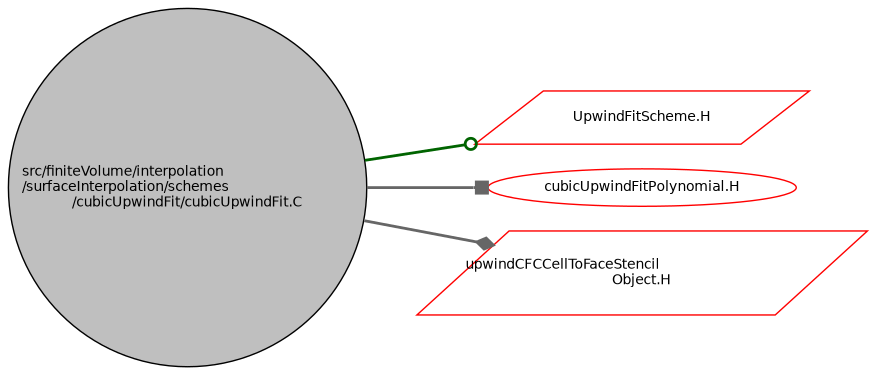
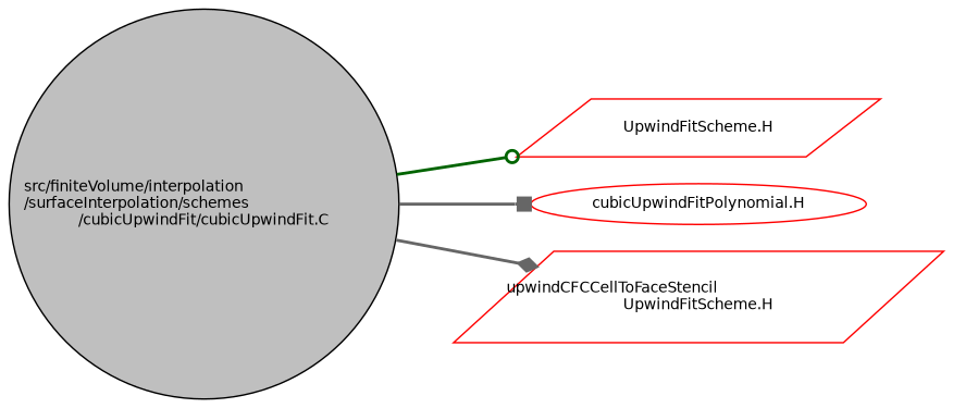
  digraph {
    rankdir=LR
    node [color=red fontname=Helvetica fontsize=10 shape=parallelogram]
    edge [color=gray40 fontname=Helvetica fontsize=10 labelfontname=Helvetica labelfontsize=10 style=bold]
    n1 [color=black fillcolor=grey75 fontcolor=black height=0.2 label="src/finiteVolume/interpolation\l/surfaceInterpolation/schemes\l/cubicUpwindFit/cubicUpwindFit.C" shape=circle style=filled width=0.4]
    n2 [height=0.2 label="UpwindFitScheme.H" width=0.4]
    n3 [height=0.2 label="cubicUpwindFitPolynomial.H" shape=ellipse width=0.4]
-   n4 [height=0.2 label="upwindCFCCellToFaceStencil\lObject.H" width=0.4]
+   n4 [height=0.2 label="upwindCFCCellToFaceStencil\lUpwindFitScheme.H" width=0.4]
    n1 -> n2 [color=darkgreen arrowhead=odot]
    n1 -> n3 [arrowhead=box]
    n1 -> n4 [arrowhead=diamond]
  }
